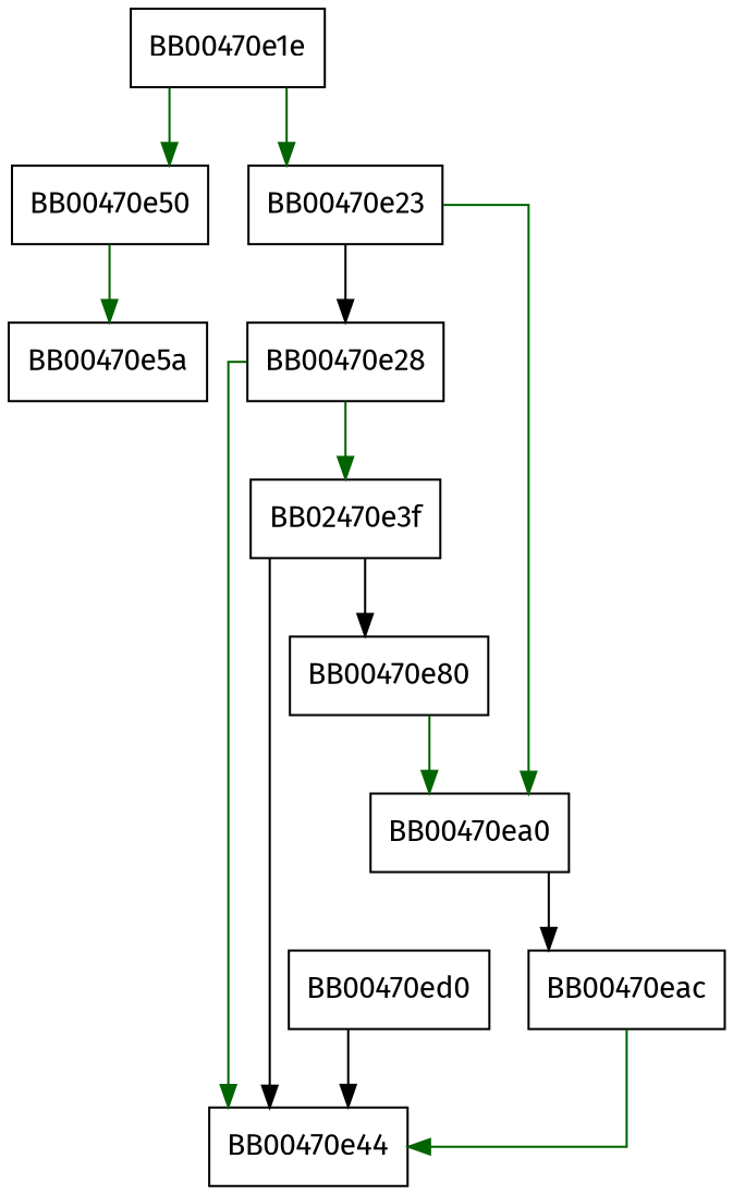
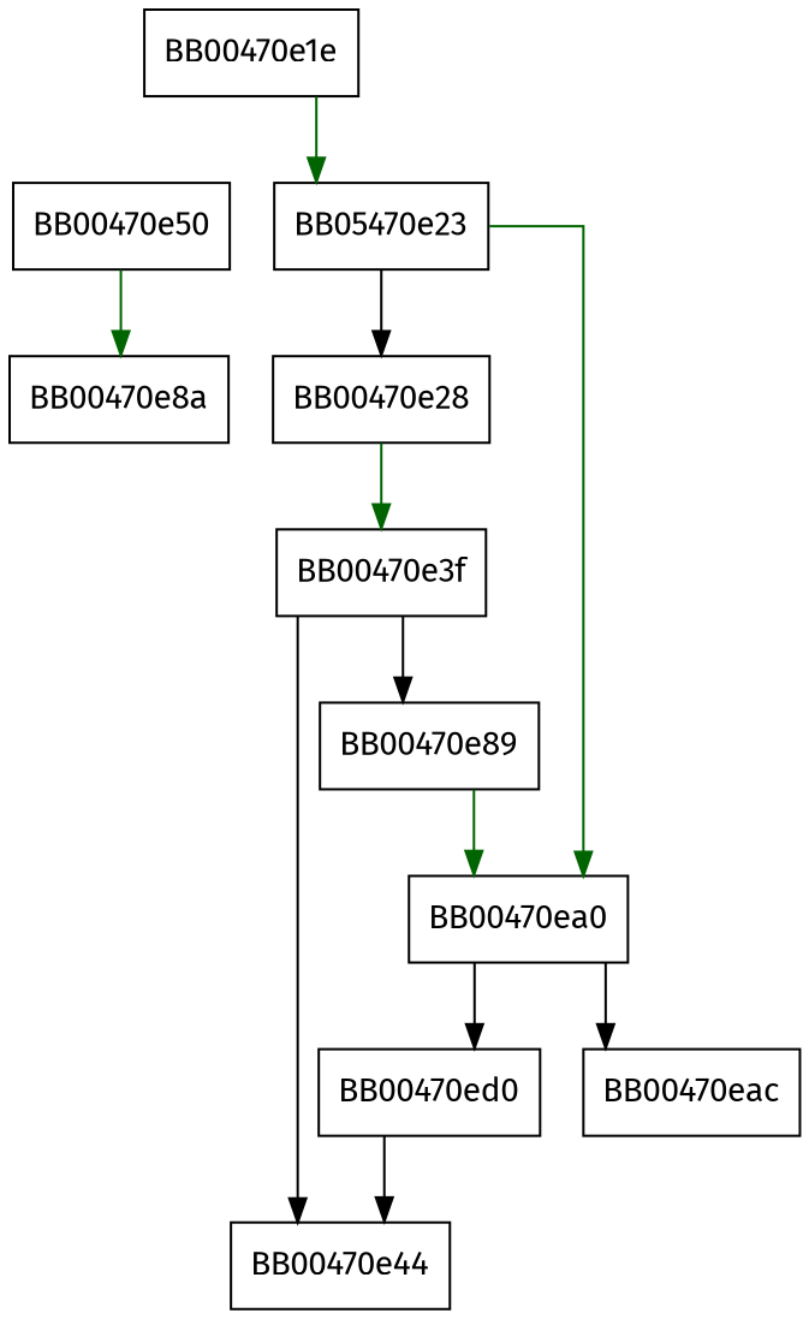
  digraph {
    fontname="Fira Sans"
    splines=ortho
    node [fontname="Fira Sans" shape=box]
    edge [color=darkgreen fontname="Fira Sans"]
    BB00470e50
-   BB00470e5a
+   BB00470e5a [label=BB00470e8a]
    BB00470e1e
-   BB00470e23
+   BB00470e23 [label=BB05470e23]
    BB00470ea0
    BB00470e28
    BB00470ed0
    BB00470eac
    BB00470e44
-   BB00470e3f [label=BB02470e3f]
-   BB00470e80
+   BB00470e3f
+   BB00470e80 [label=BB00470e89]
    BB00470e50 -> BB00470e5a
-   BB00470e1e -> BB00470e50
    BB00470e1e -> BB00470e23
    BB00470e23 -> BB00470ea0
    BB00470e23 -> BB00470e28 [color=black]
+   BB00470ea0 -> BB00470ed0 [color=black]
    BB00470ea0 -> BB00470eac [color=black]
-   BB00470e28 -> BB00470e44
    BB00470e28 -> BB00470e3f
    BB00470ed0 -> BB00470e44 [color=black]
-   BB00470eac -> BB00470e44
    BB00470e3f -> BB00470e44 [color=black]
    BB00470e3f -> BB00470e80 [color=black]
    BB00470e80 -> BB00470ea0
  }
